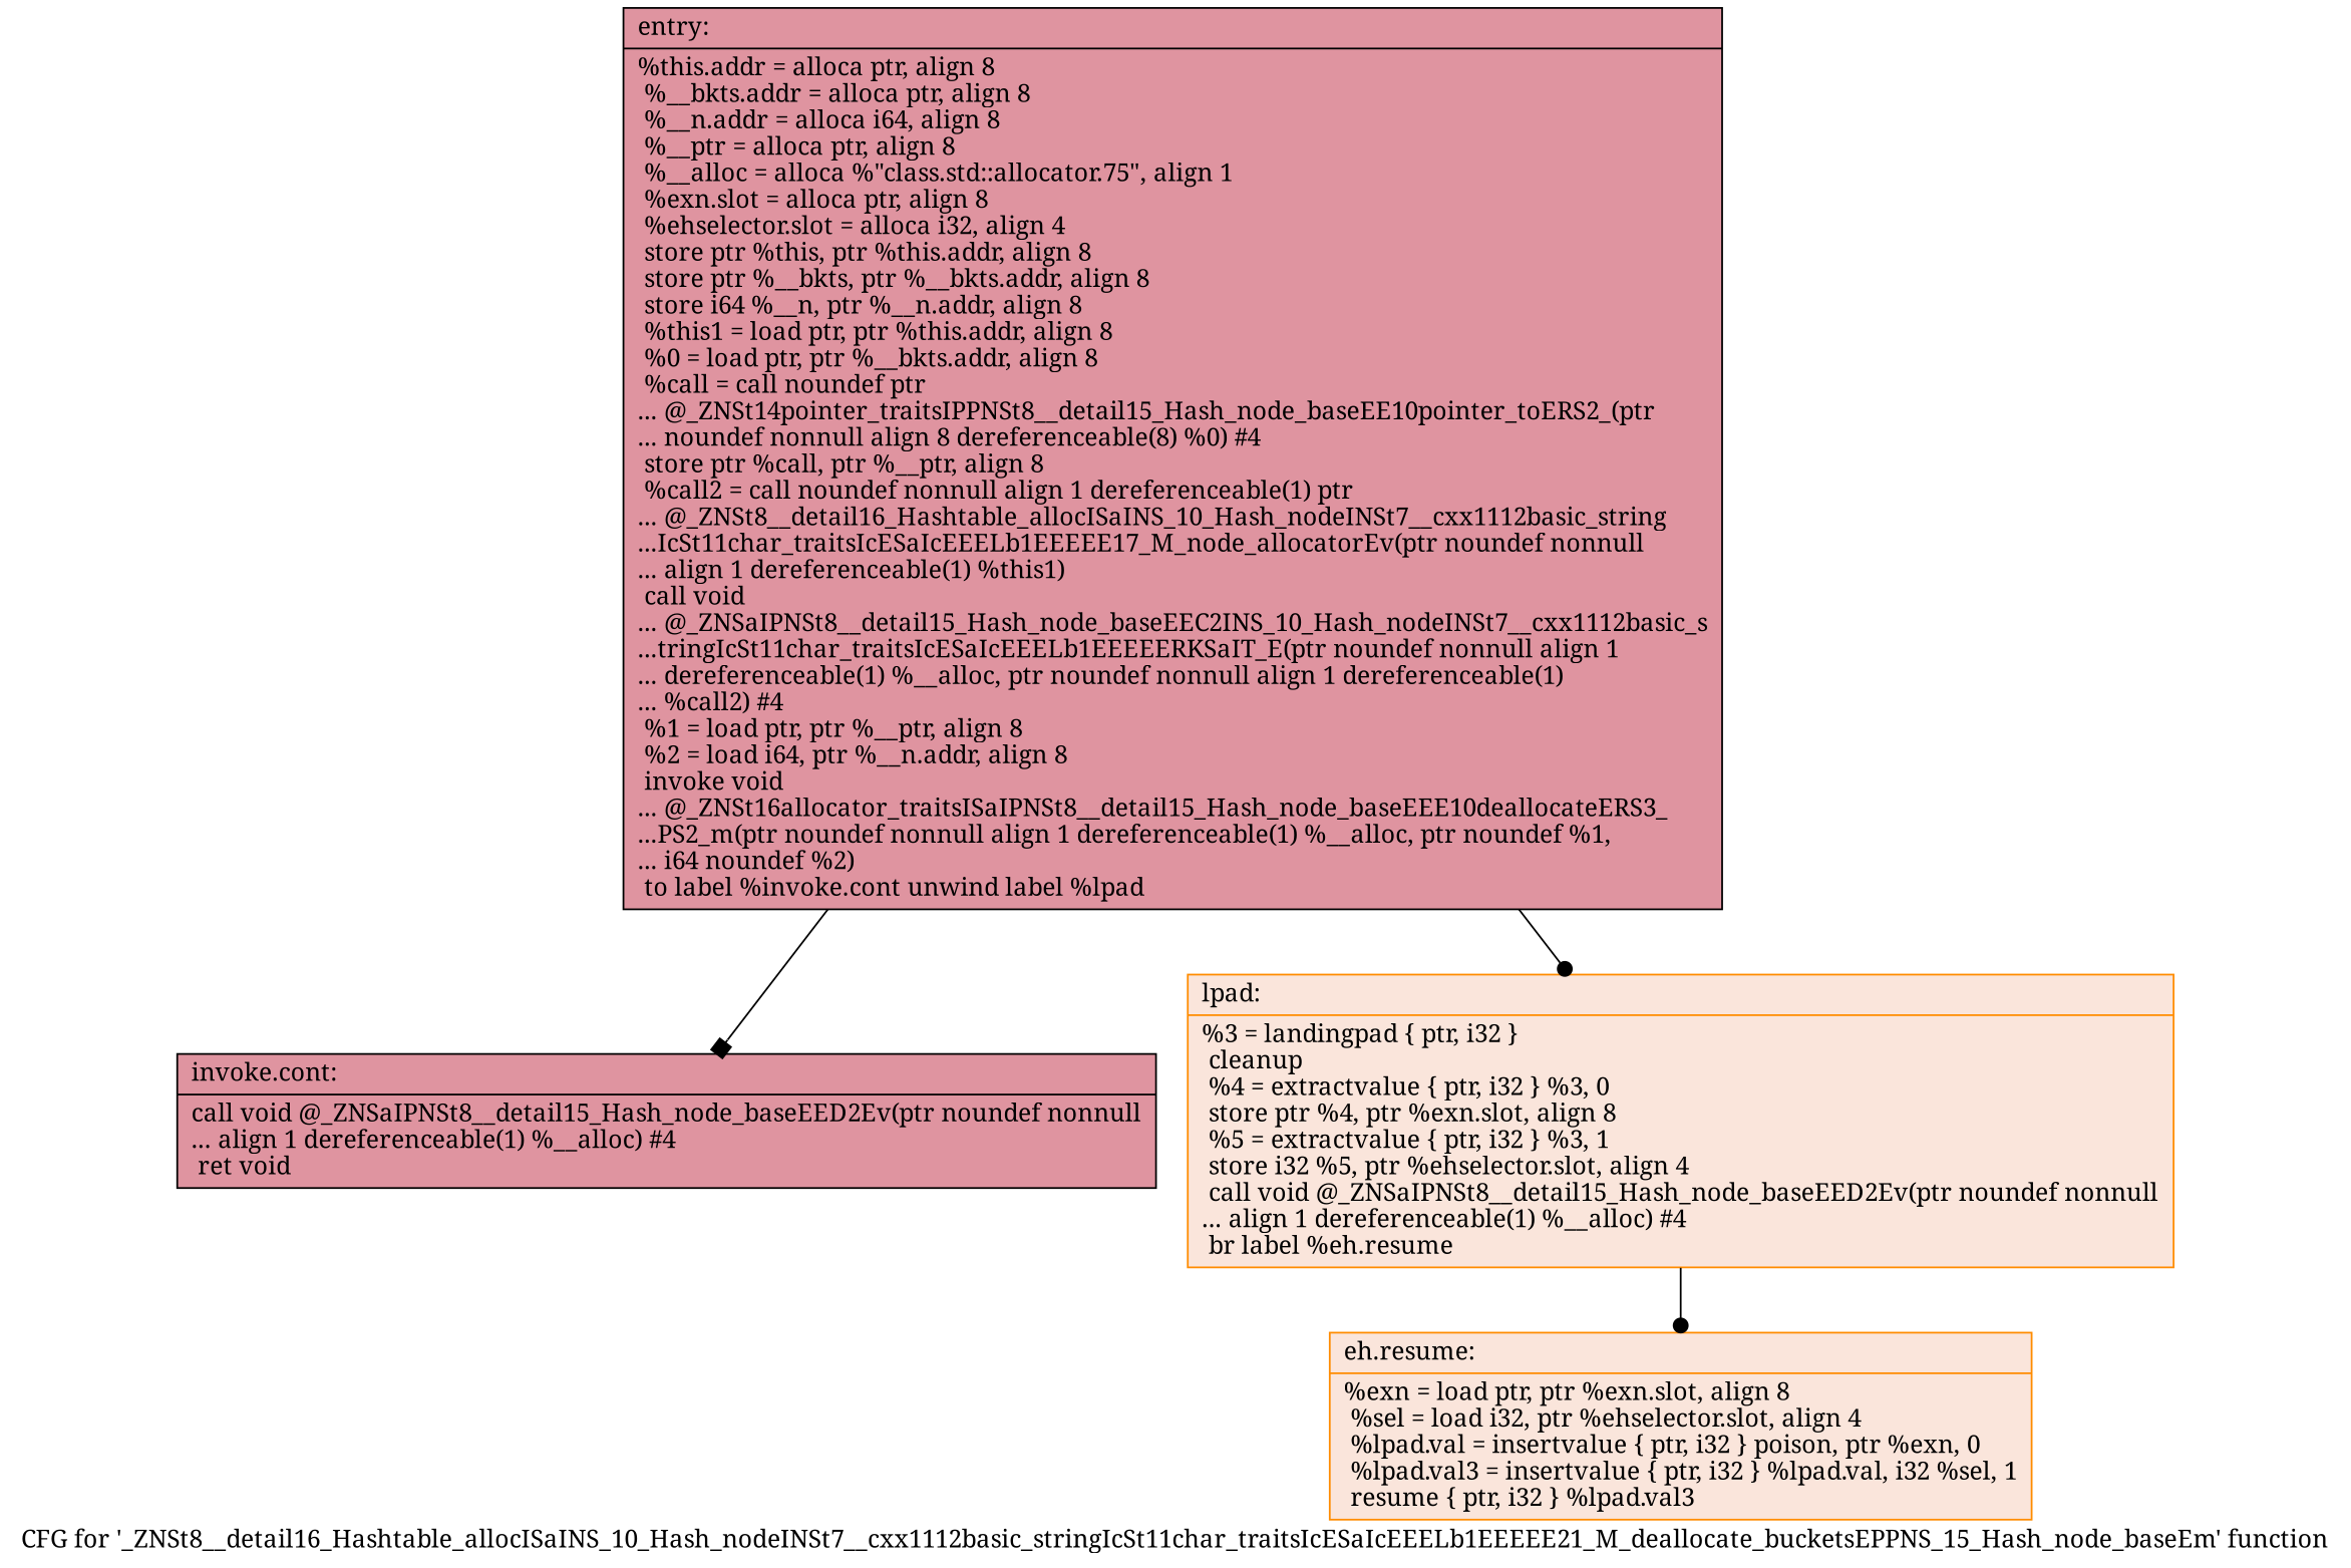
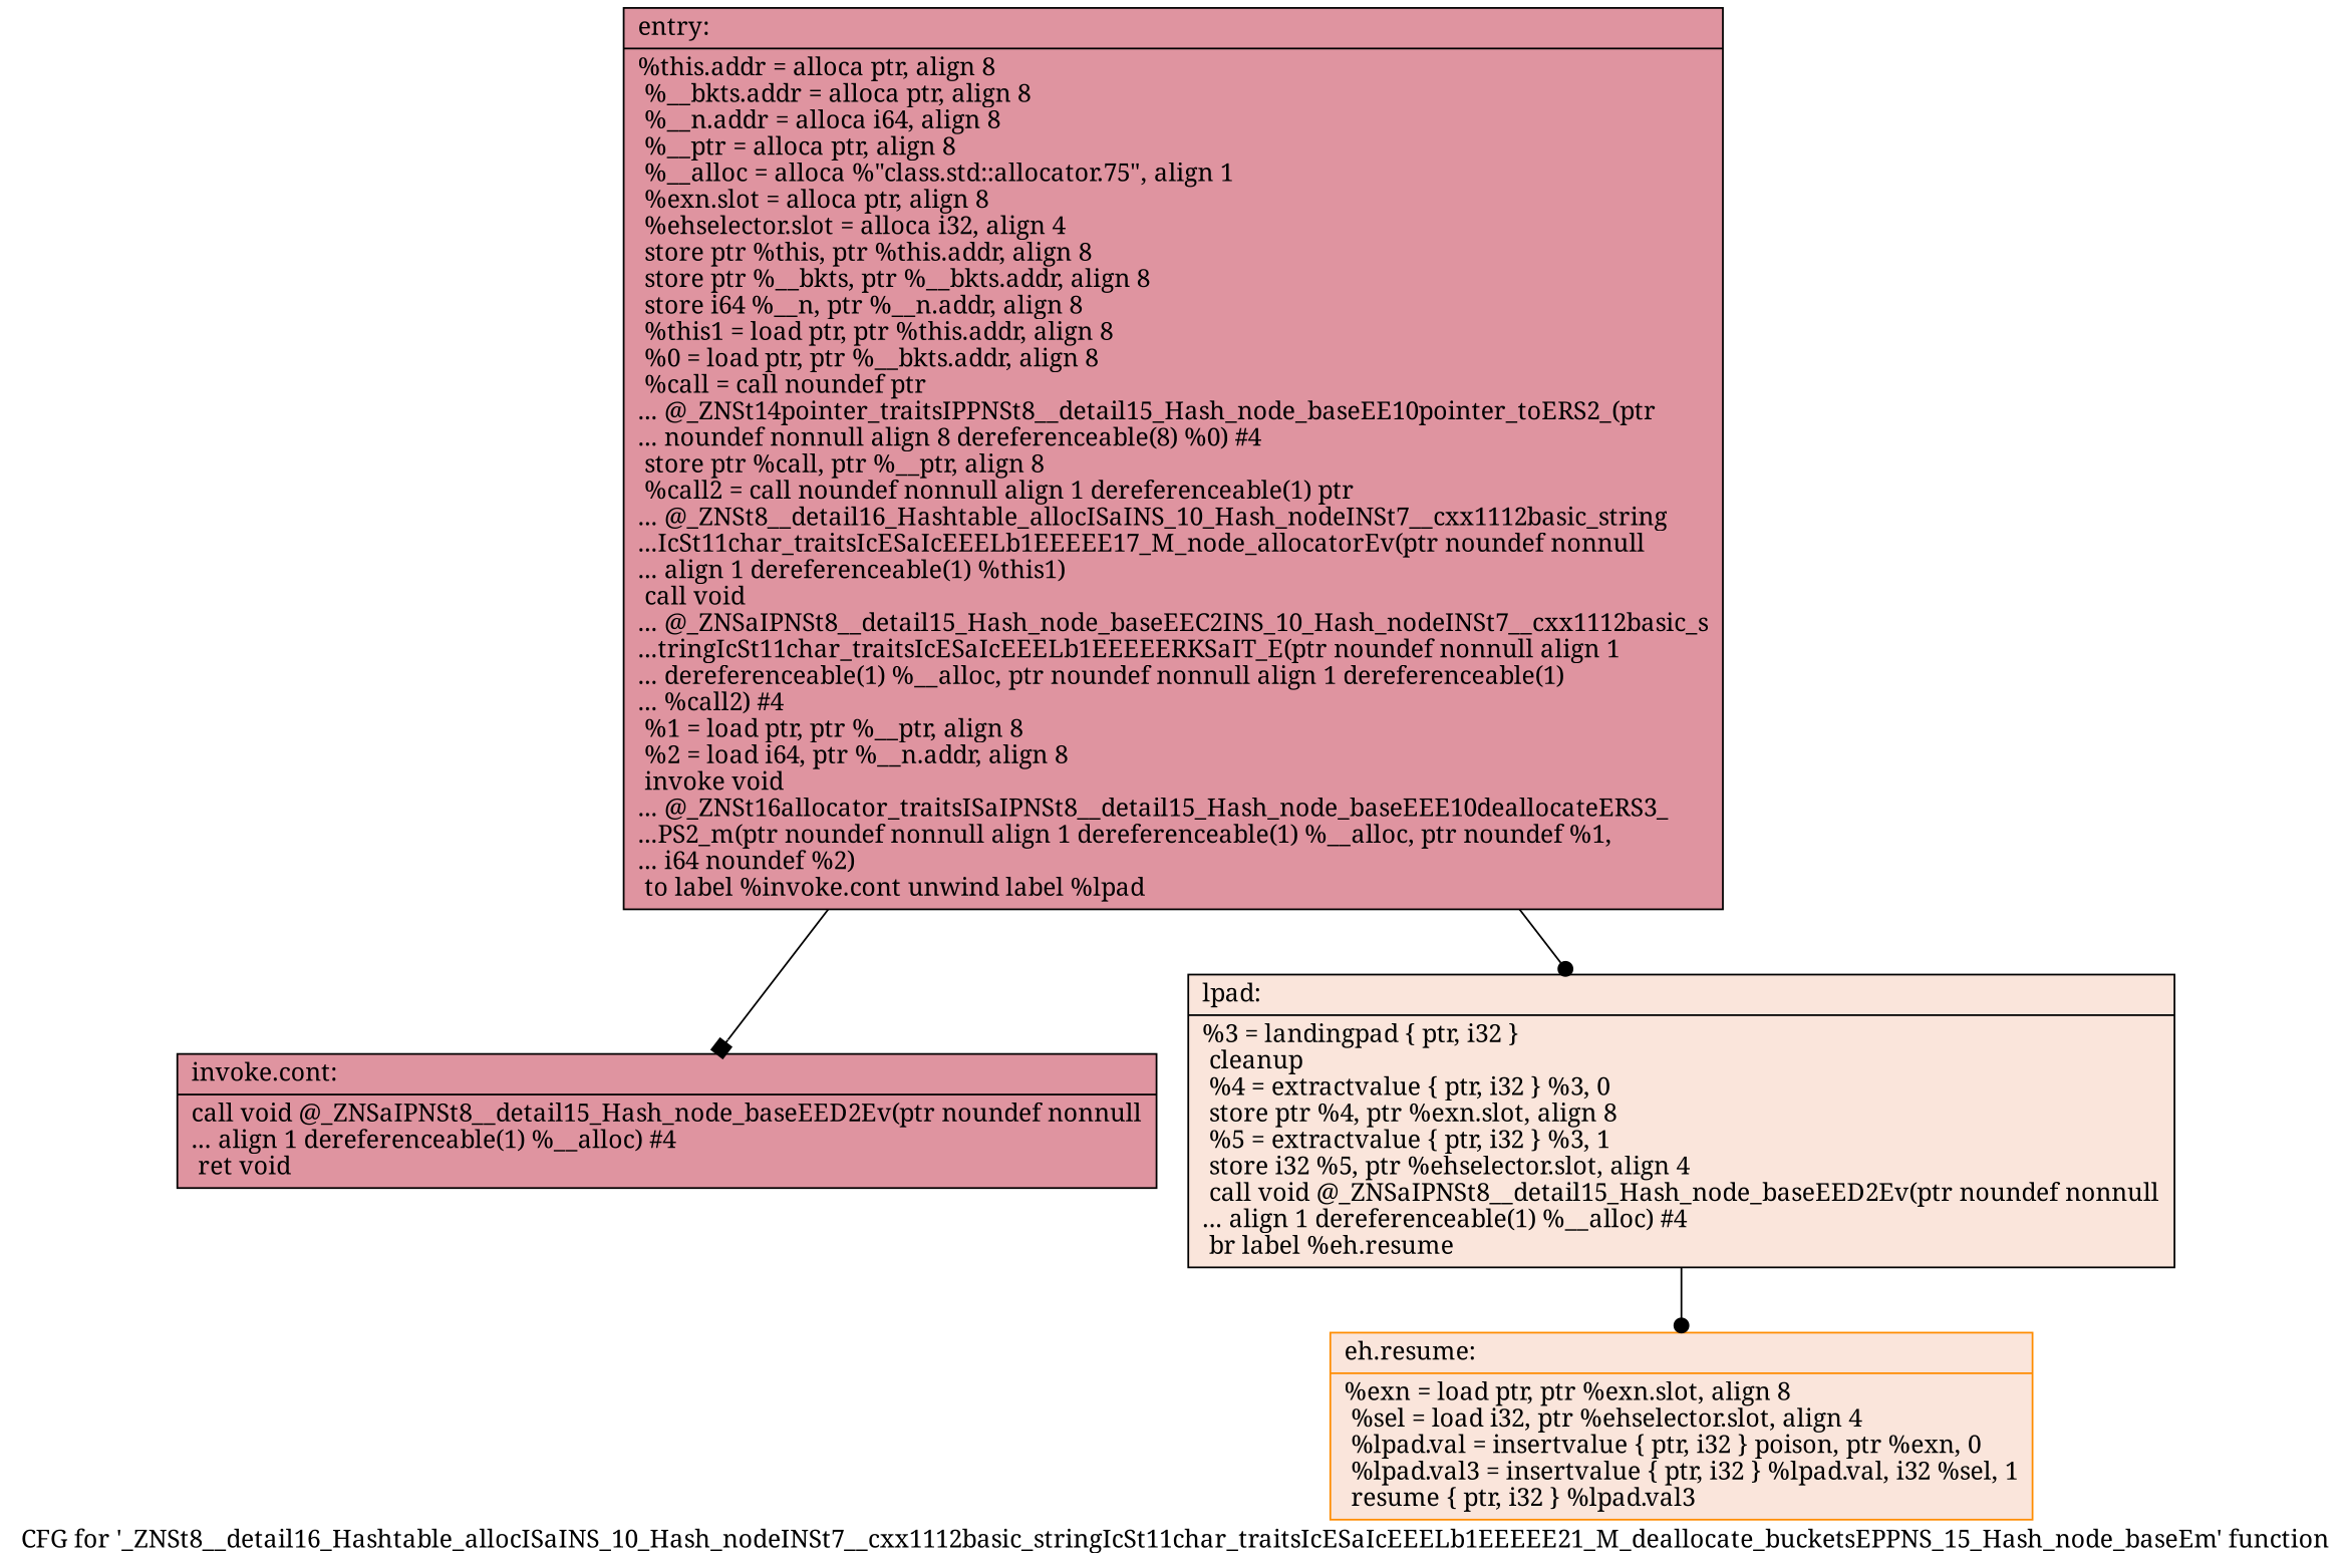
  digraph {
    label="CFG for '_ZNSt8__detail16_Hashtable_allocISaINS_10_Hash_nodeINSt7__cxx1112basic_stringIcSt11char_traitsIcESaIcEEELb1EEEEE21_M_deallocate_bucketsEPPNS_15_Hash_node_baseEm' function"
    fontname="Noto Serif"
    node [color=black fillcolor="#b70d2870" fontname="Noto Serif" shape=record style=filled]
    edge [arrowhead=dot fontname="Noto Serif"]
    n1 [label="{entry:\l|  %this.addr = alloca ptr, align 8\l  %__bkts.addr = alloca ptr, align 8\l  %__n.addr = alloca i64, align 8\l  %__ptr = alloca ptr, align 8\l  %__alloc = alloca %\"class.std::allocator.75\", align 1\l  %exn.slot = alloca ptr, align 8\l  %ehselector.slot = alloca i32, align 4\l  store ptr %this, ptr %this.addr, align 8\l  store ptr %__bkts, ptr %__bkts.addr, align 8\l  store i64 %__n, ptr %__n.addr, align 8\l  %this1 = load ptr, ptr %this.addr, align 8\l  %0 = load ptr, ptr %__bkts.addr, align 8\l  %call = call noundef ptr\l... @_ZNSt14pointer_traitsIPPNSt8__detail15_Hash_node_baseEE10pointer_toERS2_(ptr\l... noundef nonnull align 8 dereferenceable(8) %0) #4\l  store ptr %call, ptr %__ptr, align 8\l  %call2 = call noundef nonnull align 1 dereferenceable(1) ptr\l... @_ZNSt8__detail16_Hashtable_allocISaINS_10_Hash_nodeINSt7__cxx1112basic_string\l...IcSt11char_traitsIcESaIcEEELb1EEEEE17_M_node_allocatorEv(ptr noundef nonnull\l... align 1 dereferenceable(1) %this1)\l  call void\l... @_ZNSaIPNSt8__detail15_Hash_node_baseEEC2INS_10_Hash_nodeINSt7__cxx1112basic_s\l...tringIcSt11char_traitsIcESaIcEEELb1EEEEERKSaIT_E(ptr noundef nonnull align 1\l... dereferenceable(1) %__alloc, ptr noundef nonnull align 1 dereferenceable(1)\l... %call2) #4\l  %1 = load ptr, ptr %__ptr, align 8\l  %2 = load i64, ptr %__n.addr, align 8\l  invoke void\l... @_ZNSt16allocator_traitsISaIPNSt8__detail15_Hash_node_baseEEE10deallocateERS3_\l...PS2_m(ptr noundef nonnull align 1 dereferenceable(1) %__alloc, ptr noundef %1,\l... i64 noundef %2)\l          to label %invoke.cont unwind label %lpad\l}"]
    n2 [label="{invoke.cont:\l|  call void @_ZNSaIPNSt8__detail15_Hash_node_baseEED2Ev(ptr noundef nonnull\l... align 1 dereferenceable(1) %__alloc) #4\l  ret void\l}"]
-   n3 [color=darkorange fillcolor="#f4c5ad70" label="{lpad:\l|  %3 = landingpad \{ ptr, i32 \}\l          cleanup\l  %4 = extractvalue \{ ptr, i32 \} %3, 0\l  store ptr %4, ptr %exn.slot, align 8\l  %5 = extractvalue \{ ptr, i32 \} %3, 1\l  store i32 %5, ptr %ehselector.slot, align 4\l  call void @_ZNSaIPNSt8__detail15_Hash_node_baseEED2Ev(ptr noundef nonnull\l... align 1 dereferenceable(1) %__alloc) #4\l  br label %eh.resume\l}"]
+   n3 [fillcolor="#f4c5ad70" label="{lpad:\l|  %3 = landingpad \{ ptr, i32 \}\l          cleanup\l  %4 = extractvalue \{ ptr, i32 \} %3, 0\l  store ptr %4, ptr %exn.slot, align 8\l  %5 = extractvalue \{ ptr, i32 \} %3, 1\l  store i32 %5, ptr %ehselector.slot, align 4\l  call void @_ZNSaIPNSt8__detail15_Hash_node_baseEED2Ev(ptr noundef nonnull\l... align 1 dereferenceable(1) %__alloc) #4\l  br label %eh.resume\l}"]
    n4 [color=darkorange fillcolor="#f4c5ad70" label="{eh.resume:\l|  %exn = load ptr, ptr %exn.slot, align 8\l  %sel = load i32, ptr %ehselector.slot, align 4\l  %lpad.val = insertvalue \{ ptr, i32 \} poison, ptr %exn, 0\l  %lpad.val3 = insertvalue \{ ptr, i32 \} %lpad.val, i32 %sel, 1\l  resume \{ ptr, i32 \} %lpad.val3\l}"]
    n1 -> n2 [arrowhead=box]
    n1 -> n3
    n3 -> n4
  }
